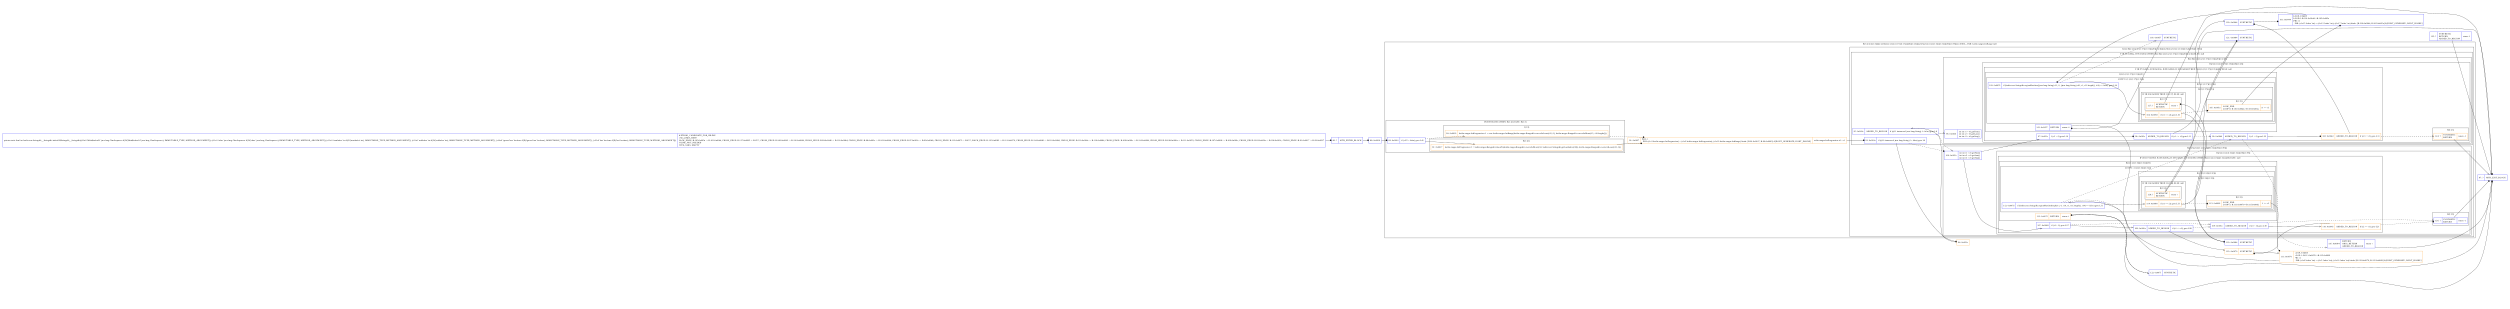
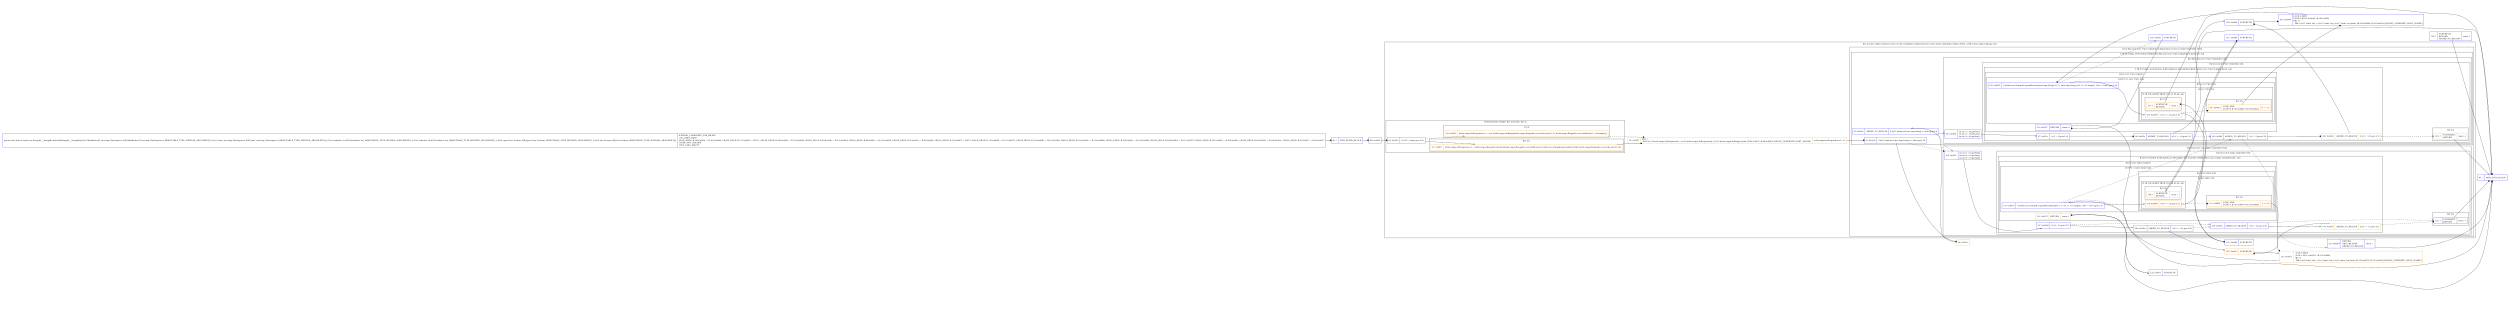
  digraph {
    fontname="Liberation Serif"
    rankdir=LR
    node [color=blue fontname="Liberation Serif" shape=record]
    edge [arrowhead=onormal fontname="Liberation Serif"]
    n1 [color=darkorange label="{91\:\ 0x0017|kotlin.ranges.IntProgression r1 = kotlin.ranges.RangesKt.downTo(kotlin.ranges.RangesKt.coerceAtMost(r12, kotlin.text.StringsKt.getLastIndex(r10)), kotlin.ranges.RangesKt.coerceAtLeast(r13, 0))\l}"]
    n2 [color=darkorange label="{90\:\ 0x0003|kotlin.ranges.IntProgression r1 = new kotlin.ranges.IntRange(kotlin.ranges.RangesKt.coerceAtLeast(r12, 0), kotlin.ranges.RangesKt.coerceAtMost(r13, r10.length()))\l}"]
    n3 [label="{89\:\ 0x0001|if (r15 != false) goto L41\l}"]
    n4 [color=darkorange label="{127\:\ ?|SYNTHETIC\lRETURN\l|return \-1\l}"]
    n5 [color=darkorange label="{104\:\ 0x0058|if (r1 == r2) goto L16\l}"]
    n6 [color=darkorange label="{105\:\ 0x005a|LOOP_END\lLOOP:0: B:101:0x0044\-\>B:105:0x005a\l|r1 += r3\l}"]
    n7 [label="{102\:\ 0x0055|if (kotlin.text.StringsKt.regionMatches((java.lang.String) r11, 0, (java.lang.String) r10, r1, r11.length(), r14) == false) goto L14\l}"]
    n8 [label="{103\:\ 0x0057|RETURN\l|return r1\l}"]
    n9 [label="{97\:\ 0x003c|if (r3 \> 0) goto L10\l}"]
    n10 [label="{98\:\ 0x003e|ADDED_TO_REGION\l|if (r1 \<= r2) goto L11\l}"]
    n11 [label="{99\:\ 0x0040|ADDED_TO_REGION\l|if (r3 \< 0) goto L22\l}"]
    n12 [color=darkorange label="{100\:\ 0x0042|ADDED_TO_REGION\l|if (r2 \<= r1) goto L11\l}"]
    n13 [color=darkorange label="{124\:\ ?|SYNTHETIC\lRETURN\l|return \-1\l}"]
    n14 [label="{96\:\ 0x0030|int int r1 = r0.getFirst()\lint int r2 = r0.getLast()\lint int r3 = r0.getStep()\l}"]
    n15 [label="{93\:\ 0x002a|if ((r10 instanceof java.lang.String) != false) goto L6\l}"]
    n16 [label="{95\:\ 0x002e|ADDED_TO_REGION\l|if ((r11 instanceof java.lang.String) != false) goto L8\l}"]
    n17 [color=darkorange label="{128\:\ ?|SYNTHETIC\lRETURN\l|return \-1\l}"]
    n18 [color=darkorange label="{114\:\ 0x0080|if (r1 == r2) goto L33\l}"]
    n19 [color=darkorange label="{115\:\ 0x0082|LOOP_END\lLOOP:1: B:111:0x0070\-\>B:115:0x0082\l|r1 += r3\l}"]
    n20 [label="{112\:\ 0x007d|if (kotlin.text.StringsKt.regionMatchesImpl(r11, 0, r10, r1, r11.length(), r14) == false) goto L31\l}"]
    n21 [color=darkorange label="{113\:\ 0x007f|RETURN\l|return r1\l}"]
    n22 [label="{107\:\ 0x0068|if (r3 \> 0) goto L27\l}"]
    n23 [label="{108\:\ 0x006a|ADDED_TO_REGION\l|if (r1 \<= r2) goto L28\l}"]
    n24 [label="{109\:\ 0x006c|ADDED_TO_REGION\l|if (r3 \< 0) goto L38\l}"]
    n25 [color=darkorange label="{110\:\ 0x006e|ADDED_TO_REGION\l|if (r2 \<= r1) goto L28\l}"]
    n26 [label="{126\:\ ?|SYNTHETIC\lRETURN\l|return \-1\l}"]
    n27 [label="{106\:\ 0x005c|int int r1 = r0.getFirst()\lint int r2 = r0.getLast()\lint int r3 = r0.getStep()\l}"]
    n28 [color=darkorange label="{92\:\ 0x0027|PHI: r1 \l  PHI: (r1v3 kotlin.ranges.IntProgression) = (r1v2 kotlin.ranges.IntProgression), (r1v19 kotlin.ranges.IntRange) binds: [B:91:0x0017, B:90:0x0003] A[DONT_GENERATE, DONT_INLINE]\l|kotlin.ranges.IntProgression r0 = r1\l}"]
    n29 [label="{87\:\ ?|MTH_EXIT_BLOCK\l}"]
    n30 [label="{119\:\ 0x0084|SYNTHETIC\l}"]
    n31 [label="{101\:\ 0x0044|LOOP_START\lLOOP:0: B:101:0x0044\-\>B:105:0x005a\lPHI: r1 \l  PHI: (r1v15 'index' int) = (r1v12 'index' int), (r1v17 'index' int) binds: [B:120:0x0044, B:105:0x005a] A[DONT_GENERATE, DONT_INLINE]\l}"]
    n32 [label="{118\:\ 0x0057|SYNTHETIC\l}"]
    n33 [label="{120\:\ 0x0044|SYNTHETIC\l}"]
    n34 [label="{116\:\ 0x0084|RETURN\lORIG_RETURN\lADDED_TO_REGION\l|return \-1\l}"]
    n35 [color=darkorange label="{94\:\ 0x002c}"]
    n36 [label="{121\:\ 0x0084|SYNTHETIC\l}"]
    n37 [color=darkorange label="{111\:\ 0x0070|LOOP_START\lLOOP:1: B:111:0x0070\-\>B:115:0x0082\lPHI: r1 \l  PHI: (r1v8 'index' int) = (r1v5 'index' int), (r1v10 'index' int) binds: [B:123:0x0070, B:115:0x0082] A[DONT_GENERATE, DONT_INLINE]\l}"]
    n38 [label="{122\:\ 0x007f|SYNTHETIC\l}"]
    n39 [color=darkorange label="{123\:\ 0x0070|SYNTHETIC\l}"]
    n40 [label="{125\:\ ?|SYNTHETIC\lRETURN\lADDED_TO_REGION\l|return \-1\l}"]
    n41 [label="{86\:\ ?|MTH_ENTER_BLOCK\l}"]
    n42 [label="{88\:\ 0x0000}"]
    n43 [label="{private static final int kotlin.text.StringsKt__StringsKt.indexOf$StringsKt__StringsKt((r10v0 '$this$indexOf' java.lang.CharSequence A[D('$this$indexOf' java.lang.CharSequence), IMMUTABLE_TYPE, METHOD_ARGUMENT]), (r11v0 'other' java.lang.CharSequence A[D('other' java.lang.CharSequence), IMMUTABLE_TYPE, METHOD_ARGUMENT]), (r12v0 'startIndex' int A[D('startIndex' int), IMMUTABLE_TYPE, METHOD_ARGUMENT]), (r13v0 'endIndex' int A[D('endIndex' int), IMMUTABLE_TYPE, METHOD_ARGUMENT]), (r14v0 'ignoreCase' boolean A[D('ignoreCase' boolean), IMMUTABLE_TYPE, METHOD_ARGUMENT]), (r15v0 'last' boolean A[D('last' boolean), IMMUTABLE_TYPE, METHOD_ARGUMENT]))  | METHOD_CANDIDATE_FOR_INLINE\lUSE_LINES_HINTS\lBACK_EDGE: B:105:0x005a \-\> B:101:0x0044, CROSS_EDGE: B:117:0x0085 \-\> B:87:?, CROSS_EDGE: B:100:0x0042 \-\> B:116:0x0084, CROSS_EDGE: B:99:0x0040 \-\> B:116:0x0084, CROSS_EDGE: B:98:0x003e \-\> B:101:0x0044, CROSS_EDGE: B:97:0x003c \-\> B:99:0x0040, CROSS_EDGE: B:113:0x007f \-\> B:87:?, BACK_EDGE: B:115:0x0082 \-\> B:111:0x0070, CROSS_EDGE: B:114:0x0080 \-\> B:116:0x0084, CROSS_EDGE: B:110:0x006e \-\> B:116:0x0084, CROSS_EDGE: B:109:0x006c \-\> B:116:0x0084, CROSS_EDGE: B:108:0x006a \-\> B:111:0x0070, CROSS_EDGE: B:107:0x0068 \-\> B:109:0x006c, CROSS_EDGE: B:93:0x002a \-\> B:106:0x005c, CROSS_EDGE: B:91:0x0017 \-\> B:92:0x0027\lINLINE_NOT_NEEDED\lTYPE_VARS: EMPTY\l}"]
    subgraph cluster_1 {
      label="R(3:(1:41)(1:3)|4|(2:(2:8|(2:(2:(1:(2:(1:17)|(1:15)))|20)|(1:23)))|(2:25|(2:(2:(1:(2:(1:34)|(1:32)))|36)|(1:39))))) | DECL_VAR: kotlin.ranges.IntRange null\l"
      n28
      subgraph cluster_2 {
        label="IF [B:89:0x0001] THEN: R(1:41) ELSE: R(1:3)"
        n3
        subgraph cluster_3 {
          label="R(1:41)"
          n1
        }
        subgraph cluster_4 {
          label="R(1:3)"
          n2
        }
      }
      subgraph cluster_5 {
        label="R(2:(2:8|(2:(2:(1:(2:(1:17)|(1:15)))|20)|(1:23)))|(2:25|(2:(2:(1:(2:(1:34)|(1:32)))|36)|(1:39))))"
        subgraph cluster_6 {
          label="IF [B:93:0x002a, B:95:0x002e] THEN: R(2:8|(2:(2:(1:(2:(1:17)|(1:15)))|20)|(1:23))) ELSE: null"
          n15
          n16
          subgraph cluster_7 {
            label="R(2:8|(2:(2:(1:(2:(1:17)|(1:15)))|20)|(1:23)))"
            n14
            subgraph cluster_8 {
              label="R(2:(2:(1:(2:(1:17)|(1:15)))|20)|(1:23))"
              subgraph cluster_9 {
                label="IF [B:97:0x003c, B:98:0x003e, B:99:0x0040, B:100:0x0042] THEN: R(2:(1:(2:(1:17)|(1:15)))|20) ELSE: null"
                n9
                n10
                n11
                n12
                subgraph cluster_10 {
                  label="R(2:(1:(2:(1:17)|(1:15)))|20)"
                  n8
                  subgraph cluster_11 {
                    label="LOOP:0: (1:(2:(1:17)|(1:15)))"
                    n7
                    subgraph cluster_12 {
                      label="R(1:(2:(1:17)|(1:15)))"
                      subgraph cluster_13 {
                        label="R(2:(1:17)|(1:15))"
                        subgraph cluster_14 {
                          label="IF [B:104:0x0058] THEN: R(1:17) ELSE: null"
                          n5
                          subgraph cluster_15 {
                            label="R(1:17)"
                            n4
                          }
                        }
                        subgraph cluster_16 {
                          label="R(1:15)"
                          n6
                        }
                      }
                    }
                  }
                }
              }
              subgraph cluster_17 {
                label="R(1:23)"
                n13
              }
            }
          }
        }
        subgraph cluster_18 {
          label="R(2:25|(2:(2:(1:(2:(1:34)|(1:32)))|36)|(1:39)))"
          n27
          subgraph cluster_19 {
            label="R(2:(2:(1:(2:(1:34)|(1:32)))|36)|(1:39))"
            subgraph cluster_20 {
              label="IF [B:107:0x0068, B:108:0x006a, B:109:0x006c, B:110:0x006e] THEN: R(2:(1:(2:(1:34)|(1:32)))|36) ELSE: null"
              n22
              n23
              n24
              n25
              subgraph cluster_21 {
                label="R(2:(1:(2:(1:34)|(1:32)))|36)"
                n21
                subgraph cluster_22 {
                  label="LOOP:1: (1:(2:(1:34)|(1:32)))"
                  n20
                  subgraph cluster_23 {
                    label="R(1:(2:(1:34)|(1:32)))"
                    subgraph cluster_24 {
                      label="R(2:(1:34)|(1:32))"
                      subgraph cluster_25 {
                        label="IF [B:114:0x0080] THEN: R(1:34) ELSE: null"
                        n18
                        subgraph cluster_26 {
                          label="R(1:34)"
                          n17
                        }
                      }
                      subgraph cluster_27 {
                        label="R(1:32)"
                        n19
                      }
                    }
                  }
                }
              }
            }
            subgraph cluster_28 {
              label="R(1:39)"
              n26
            }
          }
        }
      }
    }
    n1 -> n28 [arrowhead=dot]
    n2 -> n28 [arrowhead=dot style=dashed]
    n3 -> n1
    n3 -> n2 [style=dashed]
    n4 -> n29
    n5 -> n6 [arrowhead=dot style=dashed]
    n5 -> n30 [arrowhead=dot]
    n6 -> n31 [arrowhead=dot]
    n7 -> n5
    n7 -> n32 [style=dashed]
    n8 -> n29
    n9 -> n10 [arrowhead=dot]
    n10 -> n11 [style=dashed]
    n10 -> n33
    n11 -> n12 [arrowhead=dot]
    n11 -> n34 [style=dashed]
    n12 -> n13 [style=dashed]
    n12 -> n33 [arrowhead=dot]
    n13 -> n29
-   n27 -> n9
+   n14 -> n9
    n15 -> n27 [arrowhead=dot style=dashed]
    n15 -> n35 [arrowhead=dot]
    n16 -> n14
    n16 -> n27 [style=dashed]
    n17 -> n29 [arrowhead=dot]
    n18 -> n19 [arrowhead=dot style=dashed]
    n18 -> n36 [arrowhead=dot]
    n19 -> n37 [arrowhead=dot]
    n20 -> n11 [style=dashed]
    n20 -> n18
    n20 -> n38 [style=dashed]
    n21 -> n29
    n22 -> n23
    n22 -> n24 [style=dashed]
    n23 -> n24 [style=dashed]
    n23 -> n39
    n24 -> n25
    n24 -> n26 [style=dashed]
    n25 -> n26 [arrowhead=dot style=dashed]
    n25 -> n39 [arrowhead=dot]
    n26 -> n29 [arrowhead=dot]
    n27 -> n22
    n28 -> n15 [arrowhead=dot]
    n30 -> n4 [arrowhead=dot]
    n31 -> n7 [arrowhead=dot]
    n32 -> n8 [arrowhead=dot]
    n33 -> n31 [arrowhead=dot]
    n34 -> n29 [arrowhead=dot]
    n35 -> n16
    n36 -> n17
    n37 -> n20
    n38 -> n21 [arrowhead=dot]
    n39 -> n37
    n40 -> n29
    n41 -> n42 [arrowhead=dot]
    n42 -> n3 [arrowhead=dot]
    n43 -> n41 [arrowhead=dot]
  }
